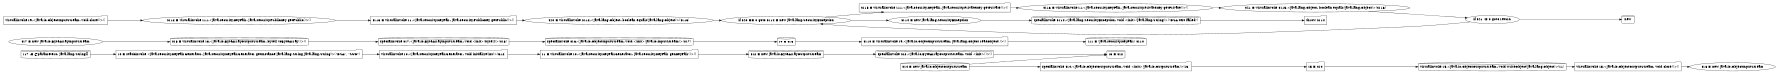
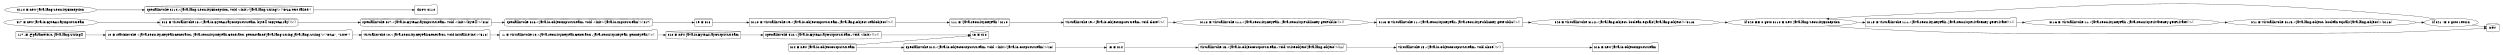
  digraph {
    rankdir=LR
    node [shape=cylinder]
    "r17 := @parameter0: java.lang.String[]"
    "r0 = staticinvoke <java.security.KeyPairGenerator: java.security.KeyPairGenerator getInstance(java.lang.String,java.lang.String)>(\"DSA\", \"SUN\")" [shape=folder]
    "virtualinvoke r0.<java.security.KeyPairGenerator: void initialize(int)>(512)" [shape=folder]
    "r1 = virtualinvoke r0.<java.security.KeyPairGenerator: java.security.KeyPair genKeyPair()>()" [shape=folder]
    "$r2 = new java.io.ByteArrayOutputStream"
    "specialinvoke $r2.<java.io.ByteArrayOutputStream: void <init>()>()"
    "r3 = $r2"
    "$r4 = new java.io.ObjectOutputStream"
    "specialinvoke $r4.<java.io.ObjectOutputStream: void <init>(java.io.OutputStream)>(r3)" [shape=folder]
    "r5 = $r4" [shape=folder]
    "virtualinvoke r5.<java.io.ObjectOutputStream: void writeObject(java.lang.Object)>(r1)"
    "virtualinvoke r5.<java.io.ObjectOutputStream: void close()>()" [shape=folder]
-   "$r6 = new java.io.ObjectInputStream" [shape=ellipse]
+   "$r6 = new java.io.ObjectInputStream" [shape=folder]
    "$r7 = new java.io.ByteArrayInputStream" [shape=ellipse]
    "$r8 = virtualinvoke r3.<java.io.ByteArrayOutputStream: byte[] toByteArray()>()"
    "specialinvoke $r7.<java.io.ByteArrayInputStream: void <init>(byte[])>($r8)"
    "specialinvoke $r6.<java.io.ObjectInputStream: void <init>(java.io.InputStream)>($r7)"
    "r9 = $r6"
    "$r10 = virtualinvoke r9.<java.io.ObjectInputStream: java.lang.Object readObject()>()" [shape=folder]
    "r11 = (java.security.KeyPair) $r10"
    "virtualinvoke r9.<java.io.ObjectInputStream: void close()>()" [shape=folder]
    "$r12 = virtualinvoke r11.<java.security.KeyPair: java.security.PublicKey getPublic()>()" [shape=ellipse]
    "$r13 = virtualinvoke r1.<java.security.KeyPair: java.security.PublicKey getPublic()>()" [shape=folder]
    "$z0 = virtualinvoke $r12.<java.lang.Object: boolean equals(java.lang.Object)>($r13)" [shape=ellipse]
    "if $z0 == 0 goto $r14 = new java.lang.SecurityException" [shape=ellipse]
    "$r15 = virtualinvoke r11.<java.security.KeyPair: java.security.PrivateKey getPrivate()>()" [shape=folder]
    "$r14 = new java.lang.SecurityException" [shape=ellipse]
    "$r16 = virtualinvoke r1.<java.security.KeyPair: java.security.PrivateKey getPrivate()>()" [shape=ellipse]
    "specialinvoke $r14.<java.lang.SecurityException: void <init>(java.lang.String)>(\"DSA test failed\")"
    "$z1 = virtualinvoke $r15.<java.lang.Object: boolean equals(java.lang.Object)>($r16)" [shape=ellipse]
    "if $z1 != 0 goto return" [shape=ellipse]
    n32 [label=new]
    "throw $r14" [shape=folder]
    "r17 := @parameter0: java.lang.String[]" -> "r0 = staticinvoke <java.security.KeyPairGenerator: java.security.KeyPairGenerator getInstance(java.lang.String,java.lang.String)>(\"DSA\", \"SUN\")"
    "r0 = staticinvoke <java.security.KeyPairGenerator: java.security.KeyPairGenerator getInstance(java.lang.String,java.lang.String)>(\"DSA\", \"SUN\")" -> "virtualinvoke r0.<java.security.KeyPairGenerator: void initialize(int)>(512)"
    "virtualinvoke r0.<java.security.KeyPairGenerator: void initialize(int)>(512)" -> "r1 = virtualinvoke r0.<java.security.KeyPairGenerator: java.security.KeyPair genKeyPair()>()"
    "r1 = virtualinvoke r0.<java.security.KeyPairGenerator: java.security.KeyPair genKeyPair()>()" -> "$r2 = new java.io.ByteArrayOutputStream"
    "$r2 = new java.io.ByteArrayOutputStream" -> "specialinvoke $r2.<java.io.ByteArrayOutputStream: void <init>()>()"
    "specialinvoke $r2.<java.io.ByteArrayOutputStream: void <init>()>()" -> "r3 = $r2"
    "$r4 = new java.io.ObjectOutputStream" -> "r3 = $r2"
    "$r4 = new java.io.ObjectOutputStream" -> "specialinvoke $r4.<java.io.ObjectOutputStream: void <init>(java.io.OutputStream)>(r3)"
    "specialinvoke $r4.<java.io.ObjectOutputStream: void <init>(java.io.OutputStream)>(r3)" -> "r5 = $r4"
    "r5 = $r4" -> "virtualinvoke r5.<java.io.ObjectOutputStream: void writeObject(java.lang.Object)>(r1)"
    "virtualinvoke r5.<java.io.ObjectOutputStream: void writeObject(java.lang.Object)>(r1)" -> "virtualinvoke r5.<java.io.ObjectOutputStream: void close()>()"
    "virtualinvoke r5.<java.io.ObjectOutputStream: void close()>()" -> "$r6 = new java.io.ObjectInputStream"
    "$r7 = new java.io.ByteArrayInputStream" -> "$r8 = virtualinvoke r3.<java.io.ByteArrayOutputStream: byte[] toByteArray()>()"
    "$r8 = virtualinvoke r3.<java.io.ByteArrayOutputStream: byte[] toByteArray()>()" -> "specialinvoke $r7.<java.io.ByteArrayInputStream: void <init>(byte[])>($r8)"
    "specialinvoke $r7.<java.io.ByteArrayInputStream: void <init>(byte[])>($r8)" -> "specialinvoke $r6.<java.io.ObjectInputStream: void <init>(java.io.InputStream)>($r7)"
    "specialinvoke $r6.<java.io.ObjectInputStream: void <init>(java.io.InputStream)>($r7)" -> "r9 = $r6"
    "r9 = $r6" -> "$r10 = virtualinvoke r9.<java.io.ObjectInputStream: java.lang.Object readObject()>()"
    "$r10 = virtualinvoke r9.<java.io.ObjectInputStream: java.lang.Object readObject()>()" -> "r11 = (java.security.KeyPair) $r10"
+   "r11 = (java.security.KeyPair) $r10" -> "virtualinvoke r9.<java.io.ObjectInputStream: void close()>()"
    "virtualinvoke r9.<java.io.ObjectInputStream: void close()>()" -> "$r12 = virtualinvoke r11.<java.security.KeyPair: java.security.PublicKey getPublic()>()"
    "$r12 = virtualinvoke r11.<java.security.KeyPair: java.security.PublicKey getPublic()>()" -> "$r13 = virtualinvoke r1.<java.security.KeyPair: java.security.PublicKey getPublic()>()"
    "$r13 = virtualinvoke r1.<java.security.KeyPair: java.security.PublicKey getPublic()>()" -> "$z0 = virtualinvoke $r12.<java.lang.Object: boolean equals(java.lang.Object)>($r13)"
    "$z0 = virtualinvoke $r12.<java.lang.Object: boolean equals(java.lang.Object)>($r13)" -> "if $z0 == 0 goto $r14 = new java.lang.SecurityException"
    "if $z0 == 0 goto $r14 = new java.lang.SecurityException" -> "$r15 = virtualinvoke r11.<java.security.KeyPair: java.security.PrivateKey getPrivate()>()"
-   "if $z0 == 0 goto $r14 = new java.lang.SecurityException" -> "$r14 = new java.lang.SecurityException"
+   "if $z0 == 0 goto $r14 = new java.lang.SecurityException" -> n32
    "$r15 = virtualinvoke r11.<java.security.KeyPair: java.security.PrivateKey getPrivate()>()" -> "$r16 = virtualinvoke r1.<java.security.KeyPair: java.security.PrivateKey getPrivate()>()"
    "$r14 = new java.lang.SecurityException" -> "specialinvoke $r14.<java.lang.SecurityException: void <init>(java.lang.String)>(\"DSA test failed\")"
    "$r16 = virtualinvoke r1.<java.security.KeyPair: java.security.PrivateKey getPrivate()>()" -> "$z1 = virtualinvoke $r15.<java.lang.Object: boolean equals(java.lang.Object)>($r16)"
    "specialinvoke $r14.<java.lang.SecurityException: void <init>(java.lang.String)>(\"DSA test failed\")" -> "throw $r14"
    "$z1 = virtualinvoke $r15.<java.lang.Object: boolean equals(java.lang.Object)>($r16)" -> "if $z1 != 0 goto return"
    "if $z1 != 0 goto return" -> "if $z0 == 0 goto $r14 = new java.lang.SecurityException"
    "if $z1 != 0 goto return" -> n32
  }
